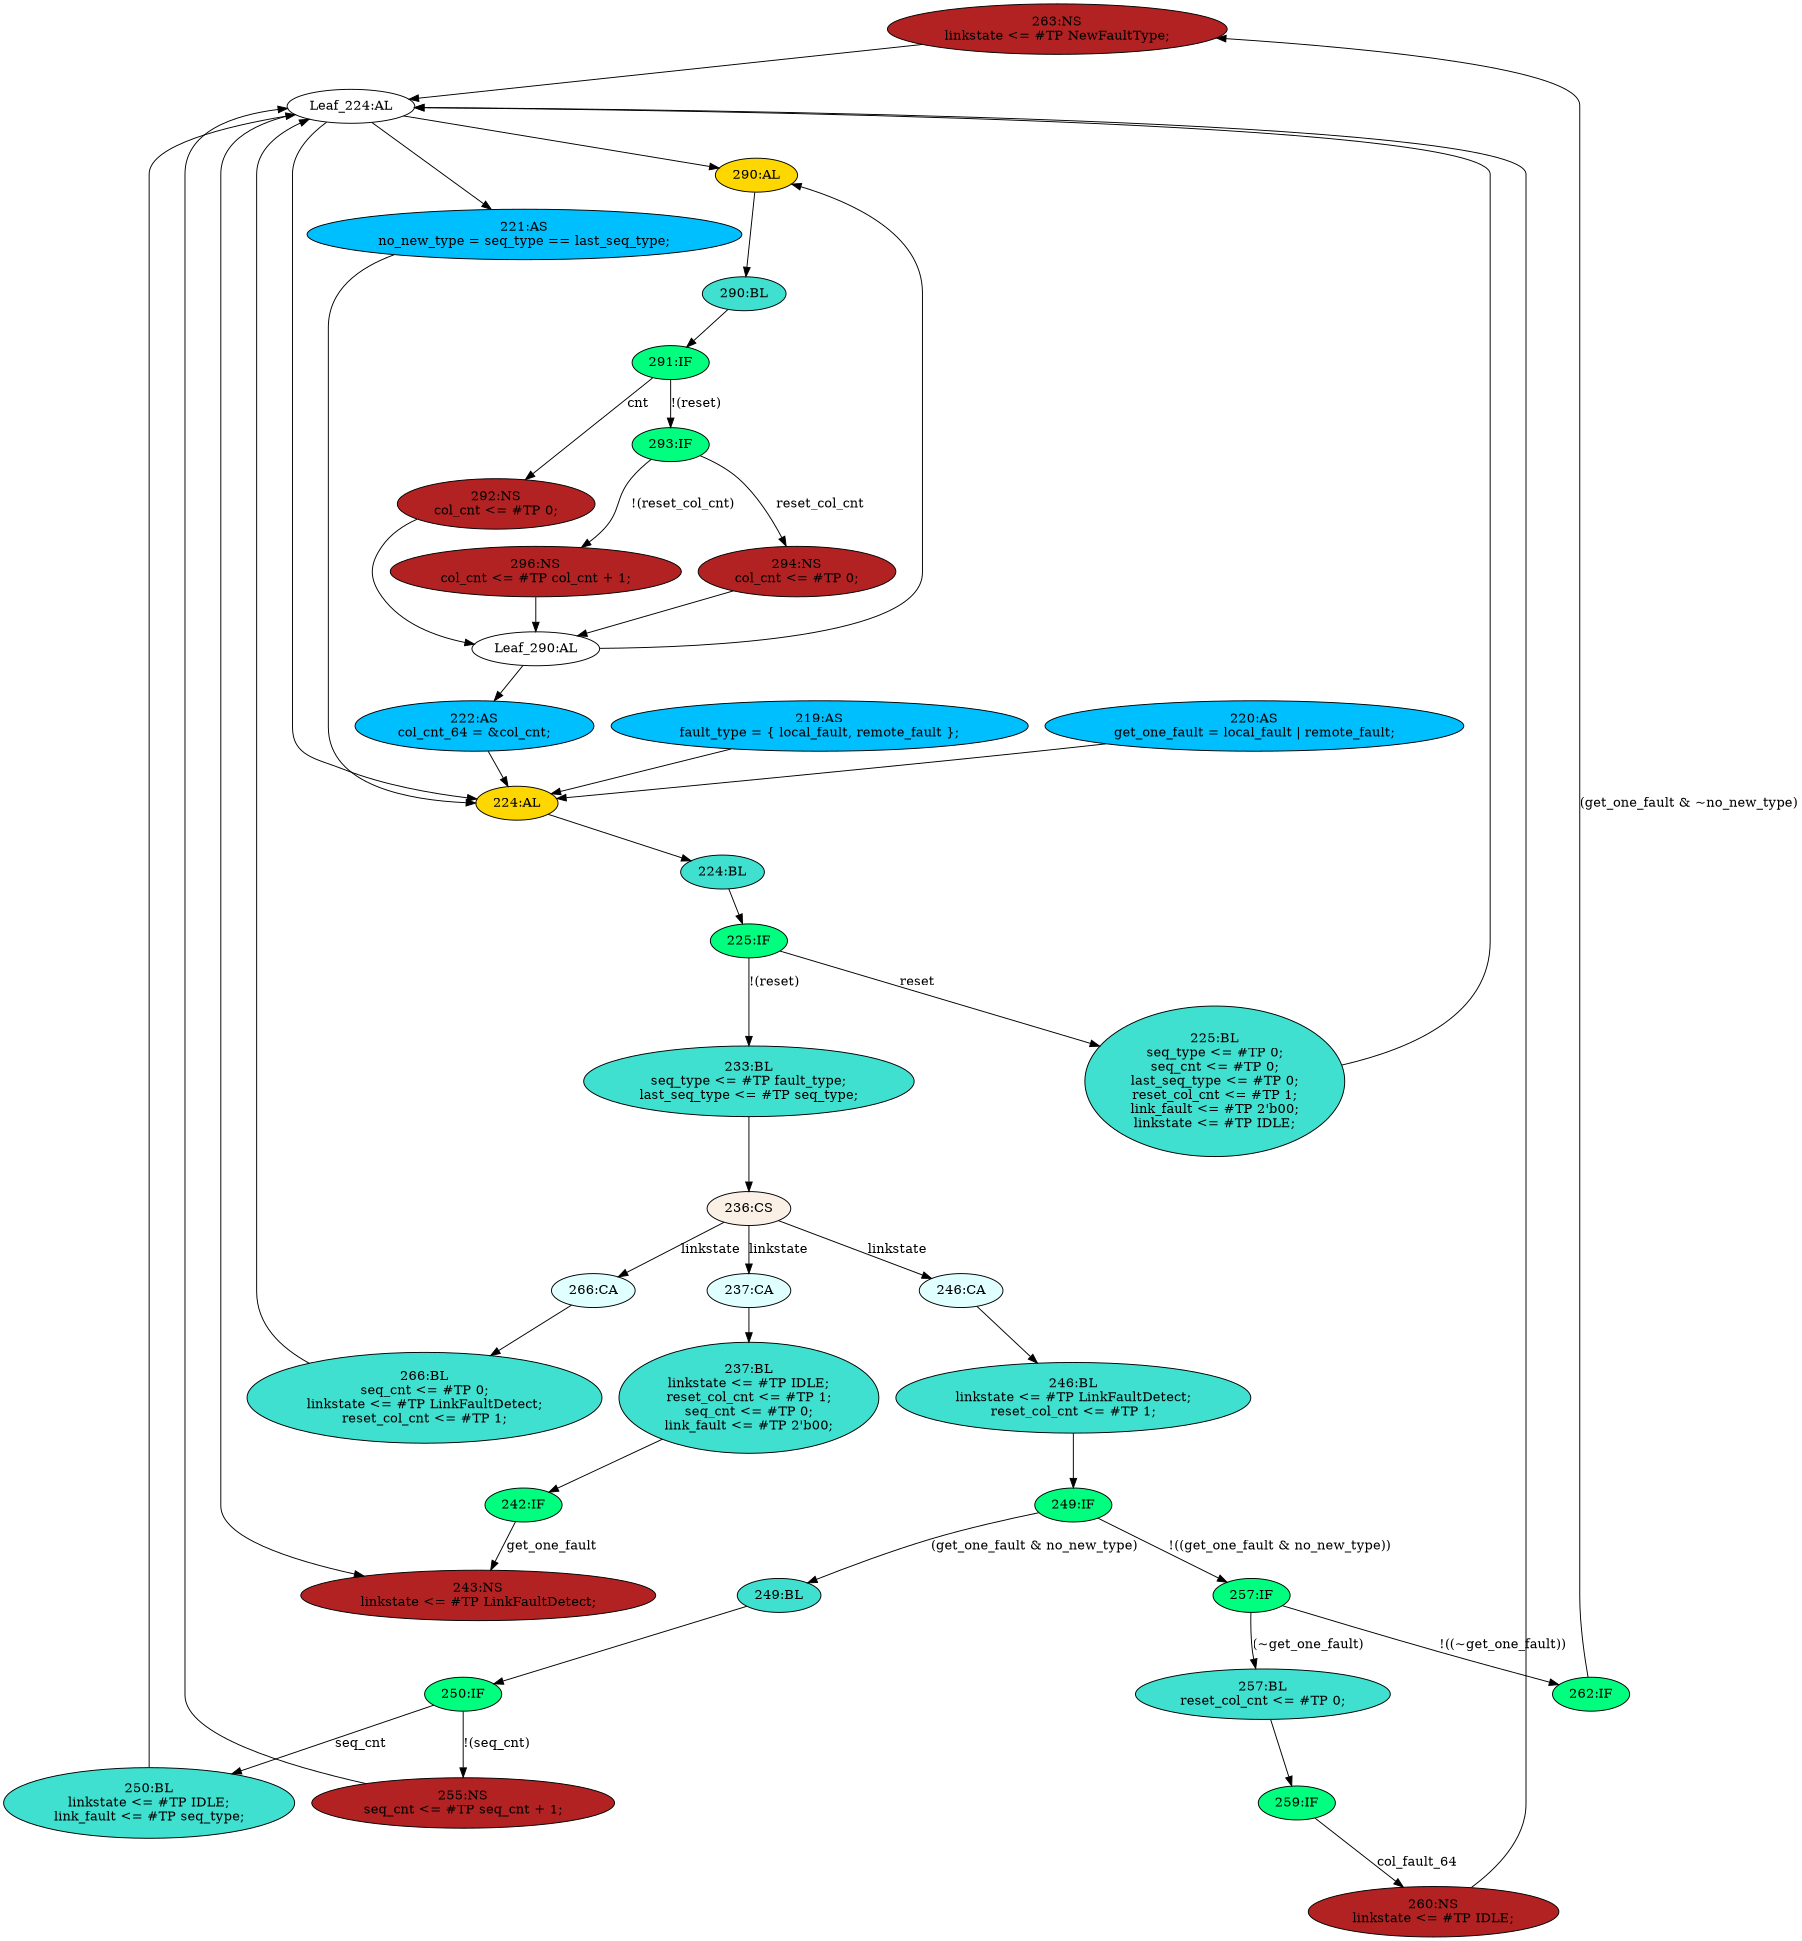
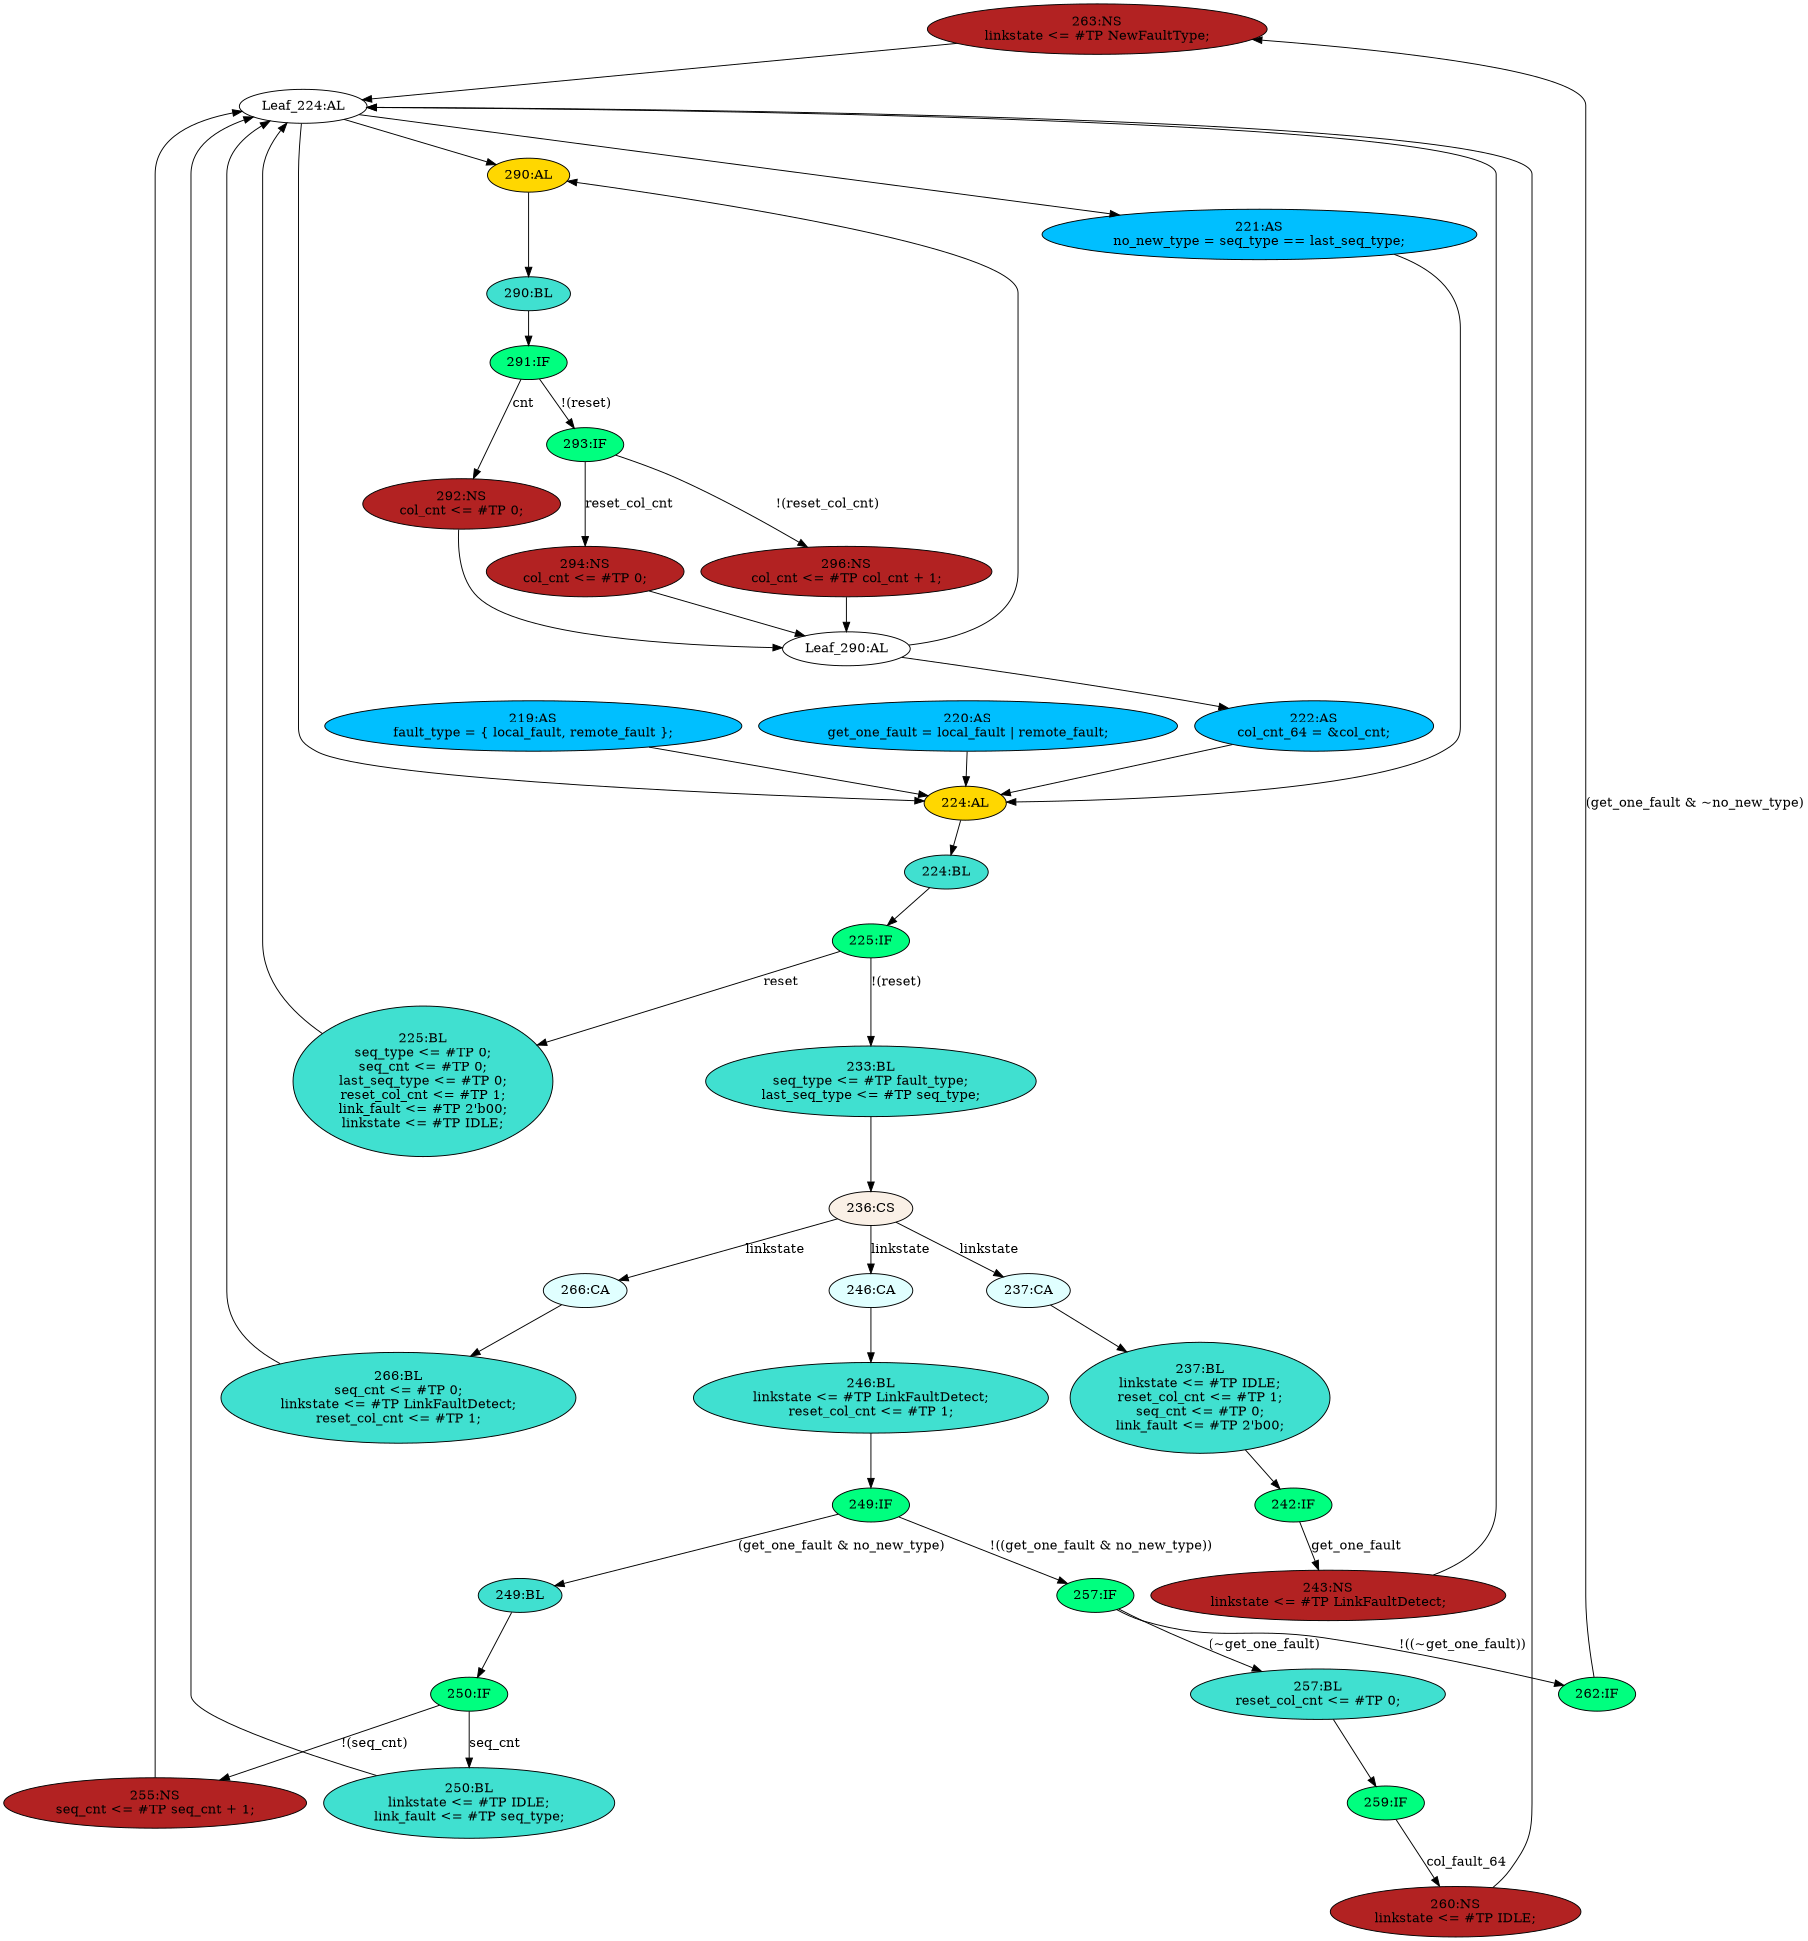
  strict digraph {
    node [fillcolor=turquoise statements="[]" style=filled typ=Block]
    edge [cond="[]" lineno=None]
    n1 [ast="<pyverilog.vparser.ast.NonblockingSubstitution object at 0x7fe9c2478390>" fillcolor=firebrick label="263:NS\nlinkstate <= #TP NewFaultType;" statements="[<pyverilog.vparser.ast.NonblockingSubstitution object at 0x7fe9c2478390>]" typ=NonblockingSubstitution]
    n2 [def_var="['seq_type', 'link_fault', 'last_seq_type', 'linkstate', 'seq_cnt', 'reset_col_cnt']" label="Leaf_224:AL" fillcolor="" statements="" style="" typ=""]
    n3 [ast="<pyverilog.vparser.ast.Always object at 0x7fe9c2341bd0>" clk_sens=True fillcolor=gold label="224:AL" sens="['rxclk', 'reset']" typ=Always use_var="['reset', 'seq_type', 'no_new_type', 'col_cnt_64', 'get_one_fault', 'linkstate', 'seq_cnt', 'fault_type']"]
    n4 [ast="<pyverilog.vparser.ast.Assign object at 0x7fe9c2341a50>" def_var="['no_new_type']" fillcolor=deepskyblue label="221:AS\nno_new_type = seq_type == last_seq_type;" typ=Assign use_var="['seq_type', 'last_seq_type']"]
    n5 [ast="<pyverilog.vparser.ast.Always object at 0x7fe9c24789d0>" clk_sens=True fillcolor=gold label="290:AL" sens="['rxclk', 'reset']" typ=Always use_var="['reset', 'col_cnt', 'reset_col_cnt']"]
    n6 [ast="<pyverilog.vparser.ast.Block object at 0x7fe9c23412d0>" label="224:BL"]
    n7 [ast="<pyverilog.vparser.ast.Block object at 0x7fe9c2478a50>" label="290:BL"]
    n8 [ast="<pyverilog.vparser.ast.IfStatement object at 0x7fe9c2475e10>" fillcolor=springgreen label="259:IF" typ=IfStatement]
    n9 [ast="<pyverilog.vparser.ast.NonblockingSubstitution object at 0x7fe9c2475f90>" fillcolor=firebrick label="260:NS\nlinkstate <= #TP IDLE;" statements="[<pyverilog.vparser.ast.NonblockingSubstitution object at 0x7fe9c2475f90>]" typ=NonblockingSubstitution]
    n10 [ast="<pyverilog.vparser.ast.IfStatement object at 0x7fe9c24781d0>" fillcolor=springgreen label="262:IF" typ=IfStatement]
    n11 [ast="<pyverilog.vparser.ast.IfStatement object at 0x7fe9c2475790>" fillcolor=springgreen label="250:IF" typ=IfStatement]
    n12 [ast="<pyverilog.vparser.ast.Block object at 0x7fe9c2475550>" label="250:BL\nlinkstate <= #TP IDLE;\nlink_fault <= #TP seq_type;" statements="[<pyverilog.vparser.ast.NonblockingSubstitution object at 0x7fe9c2475510>, <pyverilog.vparser.ast.NonblockingSubstitution object at 0x7fe9c24756d0>]"]
    n13 [ast="<pyverilog.vparser.ast.NonblockingSubstitution object at 0x7fe9c2475990>" fillcolor=firebrick label="255:NS\nseq_cnt <= #TP seq_cnt + 1;" statements="[<pyverilog.vparser.ast.NonblockingSubstitution object at 0x7fe9c2475990>]" typ=NonblockingSubstitution]
    n14 [ast="<pyverilog.vparser.ast.IfStatement object at 0x7fe9c2098ad0>" fillcolor=springgreen label="225:IF" typ=IfStatement]
    n15 [ast="<pyverilog.vparser.ast.Block object at 0x7fe9c2098f10>" label="233:BL\nseq_type <= #TP fault_type;\nlast_seq_type <= #TP seq_type;" statements="[<pyverilog.vparser.ast.NonblockingSubstitution object at 0x7fe9c2098c50>, <pyverilog.vparser.ast.NonblockingSubstitution object at 0x7fe9c2098e50>]"]
    n16 [ast="<pyverilog.vparser.ast.Block object at 0x7fe9c2098890>" label="225:BL\nseq_type <= #TP 0;\nseq_cnt <= #TP 0;\nlast_seq_type <= #TP 0;\nreset_col_cnt <= #TP 1;\nlink_fault <= #TP 2'b00;\nlinkstate <= #TP IDLE;" statements="[<pyverilog.vparser.ast.NonblockingSubstitution object at 0x7fe9c20980d0>, <pyverilog.vparser.ast.NonblockingSubstitution object at 0x7fe9c2098290>, <pyverilog.vparser.ast.NonblockingSubstitution object at 0x7fe9c2098490>, <pyverilog.vparser.ast.NonblockingSubstitution object at 0x7fe9c2098690>, <pyverilog.vparser.ast.NonblockingSubstitution object at 0x7fe9c2098850>, <pyverilog.vparser.ast.NonblockingSubstitution object at 0x7fe9c2098a10>]"]
    n17 [ast="<pyverilog.vparser.ast.NonblockingSubstitution object at 0x7fe9c2470ad0>" fillcolor=firebrick label="243:NS\nlinkstate <= #TP LinkFaultDetect;" statements="[<pyverilog.vparser.ast.NonblockingSubstitution object at 0x7fe9c2470ad0>]" typ=NonblockingSubstitution]
    n18 [ast="<pyverilog.vparser.ast.NonblockingSubstitution object at 0x7fe9c2037210>" fillcolor=firebrick label="296:NS\ncol_cnt <= #TP col_cnt + 1;" statements="[<pyverilog.vparser.ast.NonblockingSubstitution object at 0x7fe9c2037210>]" typ=NonblockingSubstitution]
    n19 [def_var="['col_cnt']" label="Leaf_290:AL" fillcolor="" statements="" style="" typ=""]
    n20 [ast="<pyverilog.vparser.ast.Assign object at 0x7fe9c2341f10>" def_var="['col_cnt_64']" fillcolor=deepskyblue label="222:AS\ncol_cnt_64 = &col_cnt;" typ=Assign use_var="['col_cnt']"]
    n21 [ast="<pyverilog.vparser.ast.IfStatement object at 0x7fe9c2475a10>" fillcolor=springgreen label="249:IF" typ=IfStatement]
    n22 [ast="<pyverilog.vparser.ast.Block object at 0x7fe9c2475290>" label="249:BL"]
    n23 [ast="<pyverilog.vparser.ast.IfStatement object at 0x7fe9c2475d10>" fillcolor=springgreen label="257:IF" typ=IfStatement]
    n24 [ast="<pyverilog.vparser.ast.Block object at 0x7fe9c2475d50>" label="257:BL\nreset_col_cnt <= #TP 0;" statements="[<pyverilog.vparser.ast.NonblockingSubstitution object at 0x7fe9c2475c90>]"]
    n25 [ast="<pyverilog.vparser.ast.IfStatement object at 0x7fe9c2478f50>" fillcolor=springgreen label="293:IF" typ=IfStatement]
    n26 [ast="<pyverilog.vparser.ast.NonblockingSubstitution object at 0x7fe9c2478f10>" fillcolor=firebrick label="294:NS\ncol_cnt <= #TP 0;" statements="[<pyverilog.vparser.ast.NonblockingSubstitution object at 0x7fe9c2478f10>]" typ=NonblockingSubstitution]
    n27 [ast="<pyverilog.vparser.ast.Block object at 0x7fe9c2470850>" label="237:BL\nlinkstate <= #TP IDLE;\nreset_col_cnt <= #TP 1;\nseq_cnt <= #TP 0;\nlink_fault <= #TP 2'b00;" statements="[<pyverilog.vparser.ast.NonblockingSubstitution object at 0x7fe9c2470210>, <pyverilog.vparser.ast.NonblockingSubstitution object at 0x7fe9c2470410>, <pyverilog.vparser.ast.NonblockingSubstitution object at 0x7fe9c24705d0>, <pyverilog.vparser.ast.NonblockingSubstitution object at 0x7fe9c2470790>]"]
    n28 [ast="<pyverilog.vparser.ast.IfStatement object at 0x7fe9c2470910>" fillcolor=springgreen label="242:IF" typ=IfStatement]
    n29 [ast="<pyverilog.vparser.ast.Block object at 0x7fe9c24750d0>" label="246:BL\nlinkstate <= #TP LinkFaultDetect;\nreset_col_cnt <= #TP 1;" statements="[<pyverilog.vparser.ast.NonblockingSubstitution object at 0x7fe9c2470d90>, <pyverilog.vparser.ast.NonblockingSubstitution object at 0x7fe9c2470fd0>]"]
    n30 [ast="<pyverilog.vparser.ast.Assign object at 0x7fe9c2341c50>" def_var="['fault_type']" fillcolor=deepskyblue label="219:AS\nfault_type = { local_fault, remote_fault };" typ=Assign use_var="['local_fault', 'remote_fault']"]
    n31 [ast="<pyverilog.vparser.ast.CaseStatement object at 0x7fe9c2475310>" fillcolor=linen label="236:CS" typ=CaseStatement]
    n32 [ast="<pyverilog.vparser.ast.IfStatement object at 0x7fe9c2478c10>" fillcolor=springgreen label="291:IF" typ=IfStatement]
    n33 [ast="<pyverilog.vparser.ast.NonblockingSubstitution object at 0x7fe9c2478bd0>" fillcolor=firebrick label="292:NS\ncol_cnt <= #TP 0;" statements="[<pyverilog.vparser.ast.NonblockingSubstitution object at 0x7fe9c2478bd0>]" typ=NonblockingSubstitution]
    n34 [ast="<pyverilog.vparser.ast.Case object at 0x7fe9c2475250>" fillcolor=lightcyan label="266:CA" typ=Case]
    n35 [ast="<pyverilog.vparser.ast.Case object at 0x7fe9c2470b50>" fillcolor=lightcyan label="246:CA" typ=Case]
    n36 [ast="<pyverilog.vparser.ast.Case object at 0x7fe9c2470050>" fillcolor=lightcyan label="237:CA" typ=Case]
    n37 [ast="<pyverilog.vparser.ast.Block object at 0x7fe9c2478690>" label="266:BL\nseq_cnt <= #TP 0;\nlinkstate <= #TP LinkFaultDetect;\nreset_col_cnt <= #TP 1;" statements="[<pyverilog.vparser.ast.NonblockingSubstitution object at 0x7fe9c2478410>, <pyverilog.vparser.ast.NonblockingSubstitution object at 0x7fe9c2478650>, <pyverilog.vparser.ast.NonblockingSubstitution object at 0x7fe9c2478850>]"]
    n38 [ast="<pyverilog.vparser.ast.Assign object at 0x7fe9c2341890>" def_var="['get_one_fault']" fillcolor=deepskyblue label="220:AS\nget_one_fault = local_fault | remote_fault;" typ=Assign use_var="['local_fault', 'remote_fault']"]
    n1 -> n2
    n2 -> n3 [cond="" lineno=""]
    n2 -> n4 [cond="" lineno=""]
    n2 -> n5 [cond="" lineno=""]
    n3 -> n6
    n4 -> n3 [cond="" lineno=""]
    n5 -> n7
    n6 -> n14
    n7 -> n32
    n8 -> n9 [cond="['col_cnt_64']" label=col_fault_64 lineno=259]
    n9 -> n2
    n10 -> n1 [cond="['get_one_fault', 'no_new_type']" label="(get_one_fault & ~no_new_type)" lineno=262]
    n11 -> n12 [cond="['seq_cnt']" label=seq_cnt lineno=250]
    n11 -> n13 [cond="['seq_cnt']" label="!(seq_cnt)" lineno=250]
    n12 -> n2
    n13 -> n2
    n14 -> n15 [cond="['reset']" label="!(reset)" lineno=225]
    n14 -> n16 [cond="['reset']" label=reset lineno=225]
    n15 -> n31
    n16 -> n2
-   n2 -> n17
+   n17 -> n2
    n18 -> n19
    n19 -> n5 [cond="" lineno=""]
    n19 -> n20 [cond="" lineno=""]
    n20 -> n3 [cond="" lineno=""]
    n21 -> n22 [cond="['get_one_fault', 'no_new_type']" label="(get_one_fault & no_new_type)" lineno=249]
    n21 -> n23 [cond="['get_one_fault', 'no_new_type']" label="!((get_one_fault & no_new_type))" lineno=249]
    n22 -> n11
    n23 -> n10 [cond="['get_one_fault']" label="!((~get_one_fault))" lineno=257]
    n23 -> n24 [cond="['get_one_fault']" label="(~get_one_fault)" lineno=257]
    n24 -> n8
    n25 -> n18 [cond="['reset_col_cnt']" label="!(reset_col_cnt)" lineno=293]
    n25 -> n26 [cond="['reset_col_cnt']" label=reset_col_cnt lineno=293]
    n26 -> n19
    n27 -> n28
    n28 -> n17 [cond="['get_one_fault']" label=get_one_fault lineno=242]
    n29 -> n21
    n30 -> n3 [cond="" lineno=""]
    n31 -> n34 [cond="['linkstate']" label=linkstate lineno=236]
    n31 -> n35 [cond="['linkstate']" label=linkstate lineno=236]
    n31 -> n36 [cond="['linkstate']" label=linkstate lineno=236]
    n32 -> n25 [cond="['reset']" label="!(reset)" lineno=291]
    n32 -> n33 [cond="['reset']" label=cnt lineno=291]
    n33 -> n19
    n34 -> n37
    n35 -> n29
    n36 -> n27
    n37 -> n2
    n38 -> n3 [cond="" lineno=""]
  }
